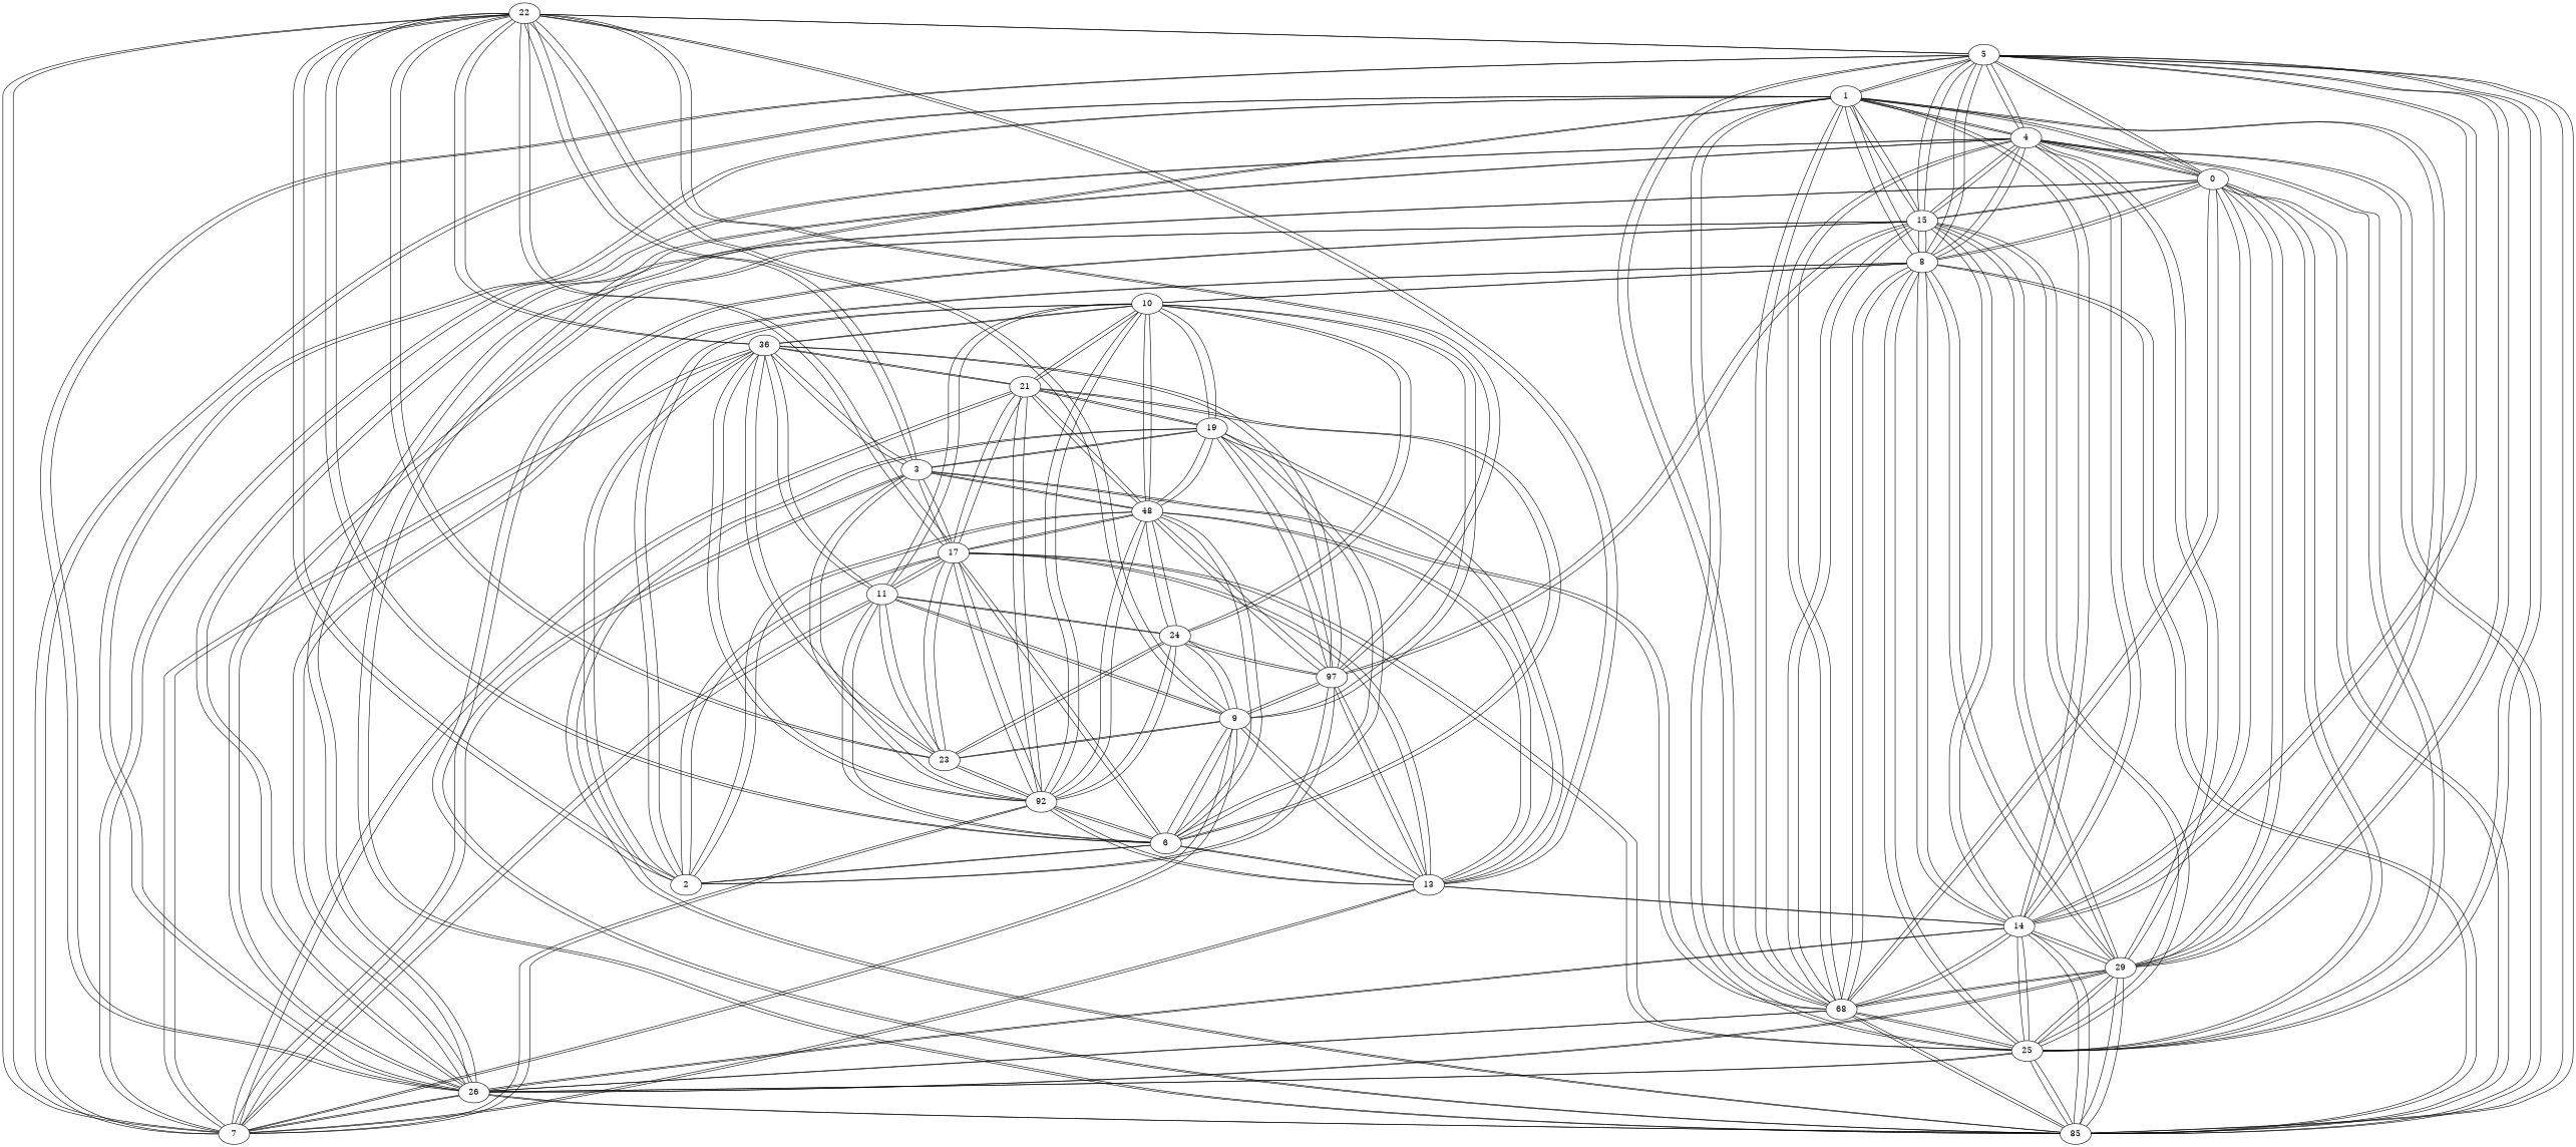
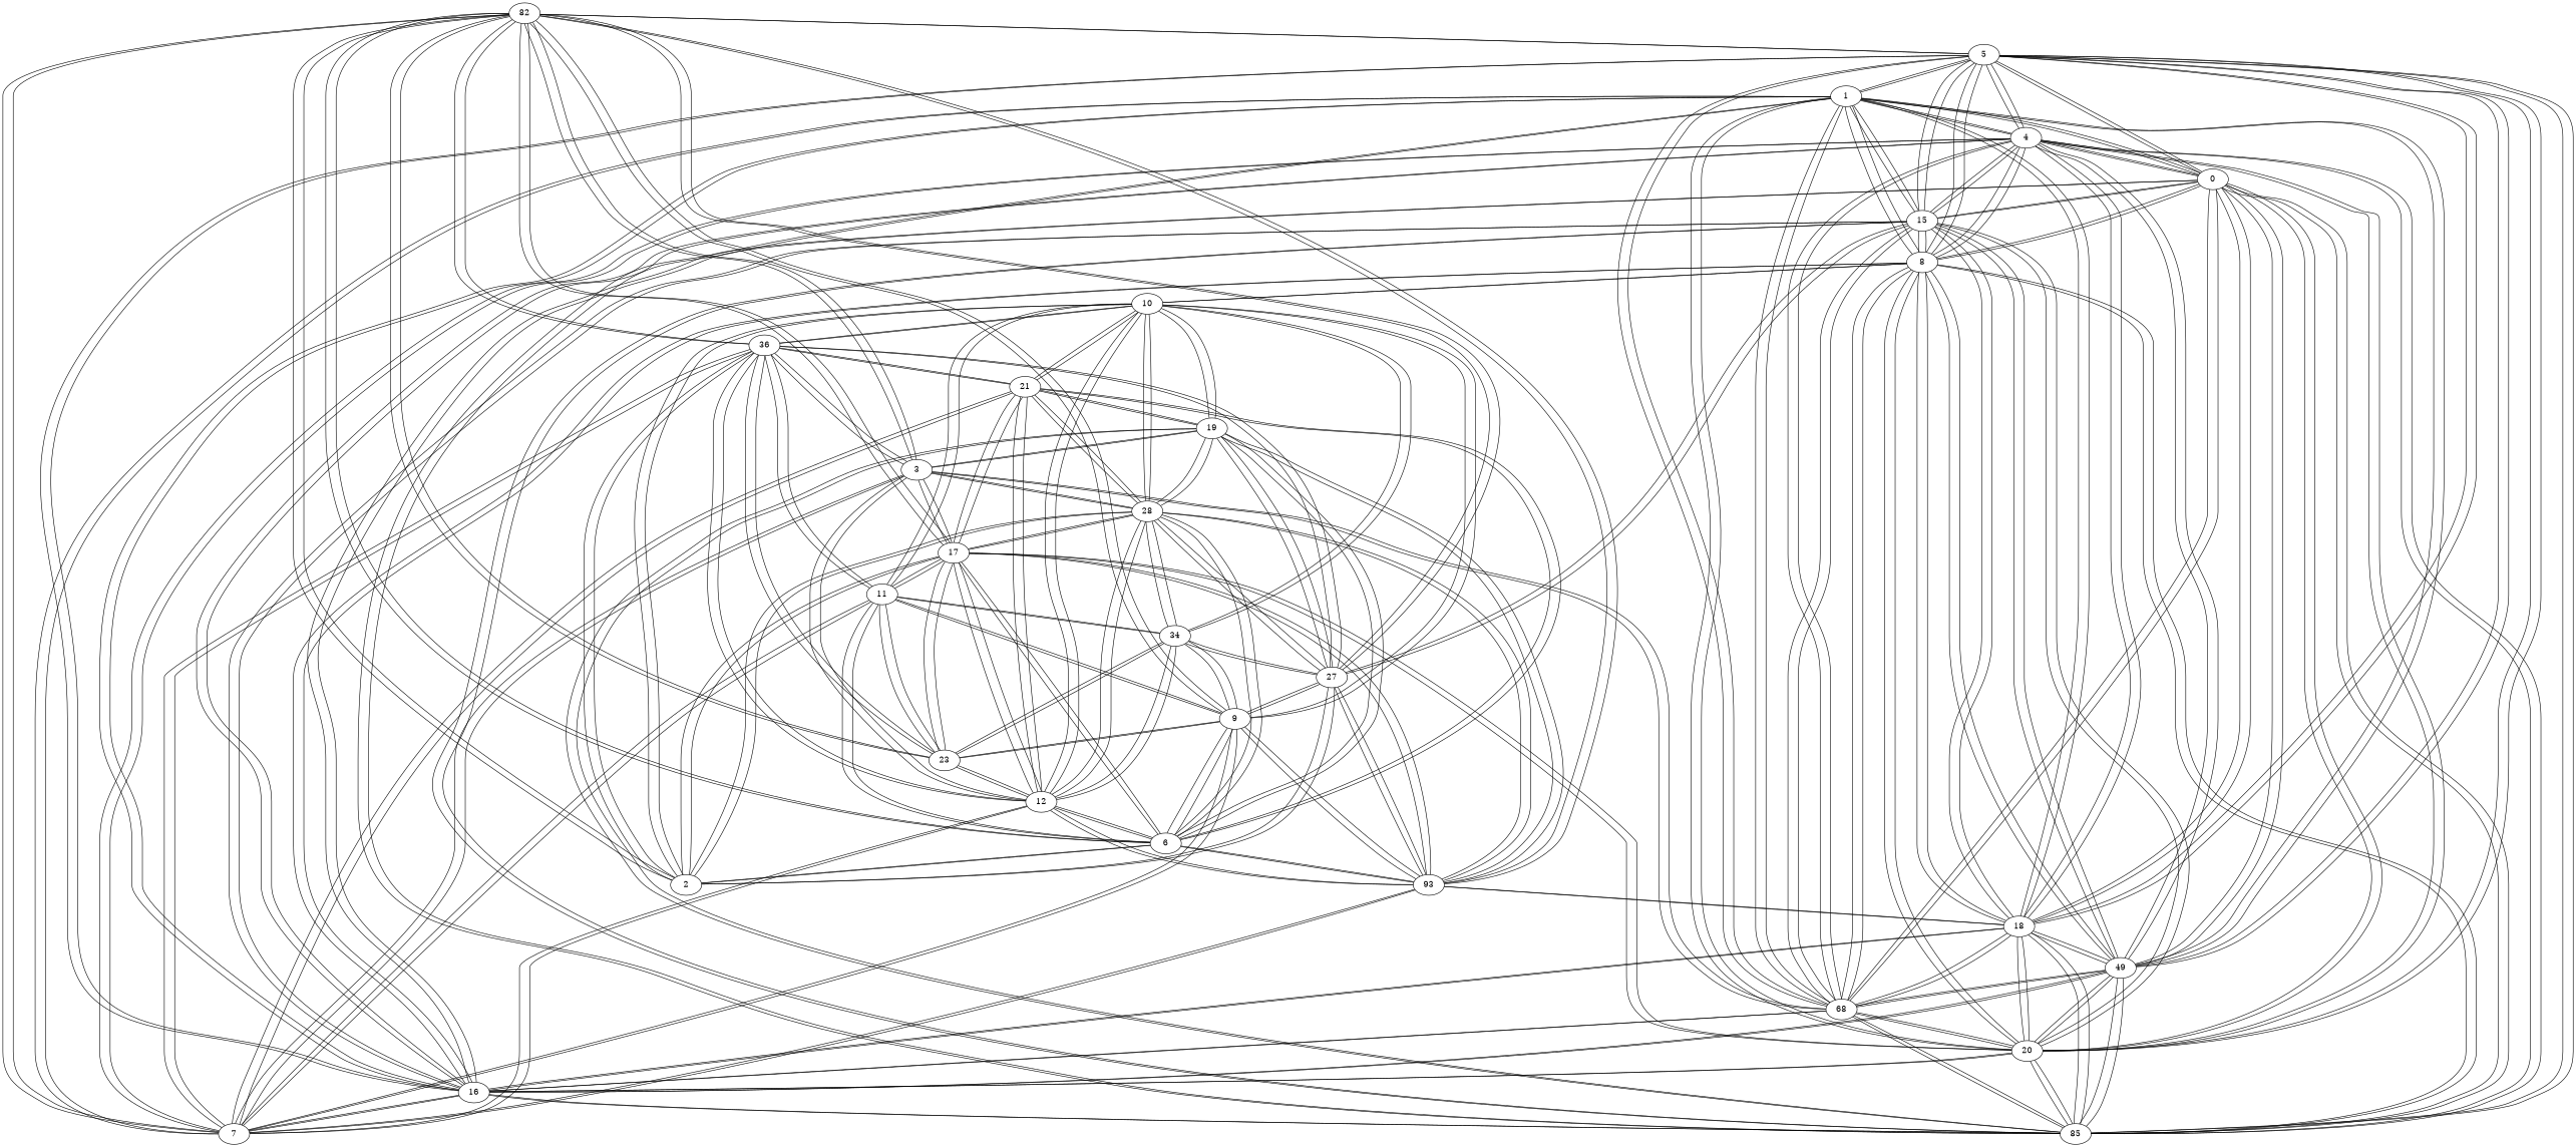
  graph {
-   22
+   22 [label=82]
    5
    n3 [label=36]
    7
    17
    3
-   13
+   13 [label=93]
    2
-   27 [label=97]
+   27
    6
    9
    23
    n13 [label=85]
-   26
-   20 [label=25]
-   14
+   26 [label=16]
+   20
+   14 [label=18]
    n17 [label=68]
-   29
+   29 [label=49]
    8
    15
    0
    4
    1
-   12 [label=92]
+   12
    11
    10
    21
-   28 [label=48]
+   28
    19
-   24
+   24 [label=34]
    22 -- 5
    22 -- n3
    22 -- 7
    22 -- 17
    22 -- 3
    22 -- 13
    22 -- 2
    22 -- 27
    22 -- 6
    22 -- 9
    22 -- 23
    5 -- 22
    5 -- n13
    5 -- 26
    5 -- 20
    5 -- 14
    5 -- n17
    5 -- 29
    5 -- 8
    5 -- 15
    5 -- 0
    5 -- 4
    5 -- 1
    n3 -- 22
    n3 -- 7
    n3 -- 3
    n3 -- 2
    n3 -- 27
    n3 -- 23
    n3 -- 12
    n3 -- 11
    n3 -- 10
    n3 -- 21
    7 -- 22
    7 -- n3
    7 -- 3
    7 -- 13
    7 -- 9
    7 -- 26
    7 -- 4
    7 -- 1
    7 -- 12
    7 -- 11
    7 -- 21
    17 -- 22
    17 -- 3
    17 -- 13
    17 -- 2
    17 -- 6
    17 -- 23
    17 -- 20
    17 -- 12
    17 -- 11
    17 -- 21
    17 -- 28
    3 -- 22
    3 -- n3
    3 -- 7
    3 -- 17
    3 -- n17
    3 -- 12
    3 -- 28
    3 -- 19
    13 -- 22
    13 -- 7
    13 -- 17
    13 -- 27
    13 -- 6
    13 -- 9
    13 -- 14
    13 -- 12
    13 -- 28
    13 -- 19
    2 -- 22
    2 -- n3
    2 -- 17
    2 -- 27
    2 -- 6
    2 -- 10
    2 -- 28
    27 -- 22
    27 -- n3
    27 -- 13
    27 -- 2
    27 -- 9
    27 -- 15
    27 -- 28
    27 -- 19
    27 -- 24
    6 -- 22
    6 -- 17
    6 -- 13
    6 -- 2
    6 -- 9
    6 -- 12
    6 -- 11
    6 -- 21
    6 -- 28
    6 -- 19
    9 -- 22
    9 -- 7
    9 -- 13
    9 -- 27
    9 -- 6
    9 -- 23
    9 -- 11
    9 -- 10
    9 -- 24
    23 -- 22
    23 -- n3
    23 -- 17
    23 -- 9
    23 -- 12
    23 -- 11
    23 -- 24
    n13 -- 5
    n13 -- 26
    n13 -- 20
    n13 -- 14
    n13 -- n17
    n13 -- 29
    n13 -- 8
    n13 -- 15
    n13 -- 0
    n13 -- 4
    n13 -- 1
    n13 -- 19
    26 -- 5
    26 -- 7
    26 -- n13
    26 -- 20
    26 -- 14
    26 -- n17
    26 -- 29
    26 -- 8
    26 -- 15
    26 -- 0
    26 -- 4
    26 -- 1
    20 -- 5
    20 -- 17
    20 -- n13
    20 -- 26
    20 -- 14
    20 -- n17
    20 -- 29
    20 -- 8
    20 -- 15
    20 -- 0
    20 -- 4
    20 -- 1
    14 -- 5
    14 -- 13
    14 -- n13
    14 -- 26
    14 -- 20
    14 -- n17
    14 -- 29
    14 -- 8
    14 -- 15
    14 -- 0
    14 -- 4
    14 -- 1
    n17 -- 5
    n17 -- 3
    n17 -- n13
    n17 -- 26
    n17 -- 20
    n17 -- 14
    n17 -- 29
    n17 -- 8
    n17 -- 15
    n17 -- 0
    n17 -- 4
    n17 -- 1
    29 -- 5
    29 -- n13
    29 -- 26
    29 -- 20
    29 -- 14
    29 -- n17
    29 -- 8
    29 -- 15
    29 -- 0
    29 -- 4
    29 -- 1
    8 -- 5
    8 -- n13
    8 -- 26
    8 -- 20
    8 -- 14
    8 -- n17
    8 -- 29
    8 -- 15
    8 -- 0
    8 -- 4
    8 -- 1
    8 -- 10
    15 -- 5
    15 -- 27
    15 -- n13
    15 -- 26
    15 -- 20
    15 -- 14
    15 -- n17
    15 -- 29
    15 -- 8
    15 -- 0
    15 -- 4
    15 -- 1
    0 -- 5
    0 -- n13
    0 -- 26
    0 -- 20
    0 -- 14
    0 -- n17
    0 -- 29
    0 -- 8
    0 -- 15
    0 -- 4
    0 -- 1
    4 -- 5
    4 -- 7
    4 -- n13
    4 -- 26
    4 -- 20
    4 -- 14
    4 -- n17
    4 -- 29
    4 -- 8
    4 -- 15
    4 -- 0
    4 -- 1
    1 -- 5
    1 -- 7
    1 -- n13
    1 -- 26
    1 -- 20
    1 -- 14
    1 -- n17
    1 -- 29
    1 -- 8
    1 -- 15
    1 -- 0
    1 -- 4
    12 -- n3
    12 -- 7
    12 -- 17
    12 -- 3
    12 -- 13
    12 -- 6
    12 -- 23
    12 -- 10
    12 -- 21
    12 -- 28
    12 -- 24
    11 -- n3
    11 -- 7
    11 -- 17
    11 -- 6
    11 -- 9
    11 -- 23
    11 -- 10
    11 -- 24
    10 -- n3
    10 -- 2
    10 -- 9
    10 -- 8
    10 -- 12
    10 -- 11
    10 -- 21
    10 -- 28
    10 -- 19
    10 -- 24
    21 -- n3
    21 -- 7
    21 -- 17
    21 -- 6
    21 -- 12
    21 -- 10
    21 -- 28
    21 -- 19
    28 -- 17
    28 -- 3
    28 -- 13
    28 -- 2
    28 -- 27
    28 -- 6
    28 -- 12
    28 -- 10
    28 -- 21
    28 -- 19
    28 -- 24
    19 -- 3
    19 -- 13
    19 -- 27
    19 -- 6
    19 -- n13
    19 -- 10
    19 -- 21
    19 -- 28
    24 -- 27
    24 -- 9
    24 -- 23
    24 -- 12
    24 -- 11
    24 -- 10
    24 -- 28
  }
